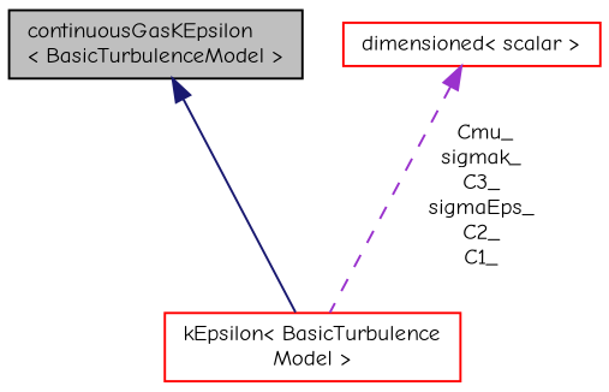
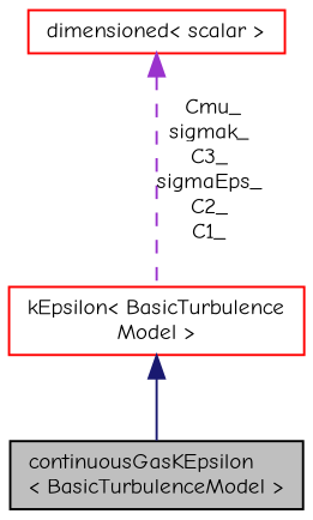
  digraph {
    fontname="Comic Neue"
    node [color=red fontname="Comic Neue" fontsize=10 shape=record]
    edge [dir=back fontname="Comic Neue" fontsize=10 labelfontname=FreeSans labelfontsize=10]
    n1 [color=black fillcolor=grey75 fontcolor=black height=0.2 label="continuousGasKEpsilon\l\< BasicTurbulenceModel \>" style=filled width=0.4]
    n2 [height=0.2 label="kEpsilon\< BasicTurbulence\lModel \>" width=0.4]
    n3 [height=0.2 label="dimensioned\< scalar \>" width=0.4]
-   n1 -> n2 [color=midnightblue style=solid]
+   n2 -> n1 [color=midnightblue style=solid]
    n3 -> n2 [color=darkorchid3 label=" Cmu_\nsigmak_\nC3_\nsigmaEps_\nC2_\nC1_" style=dashed]
  }
